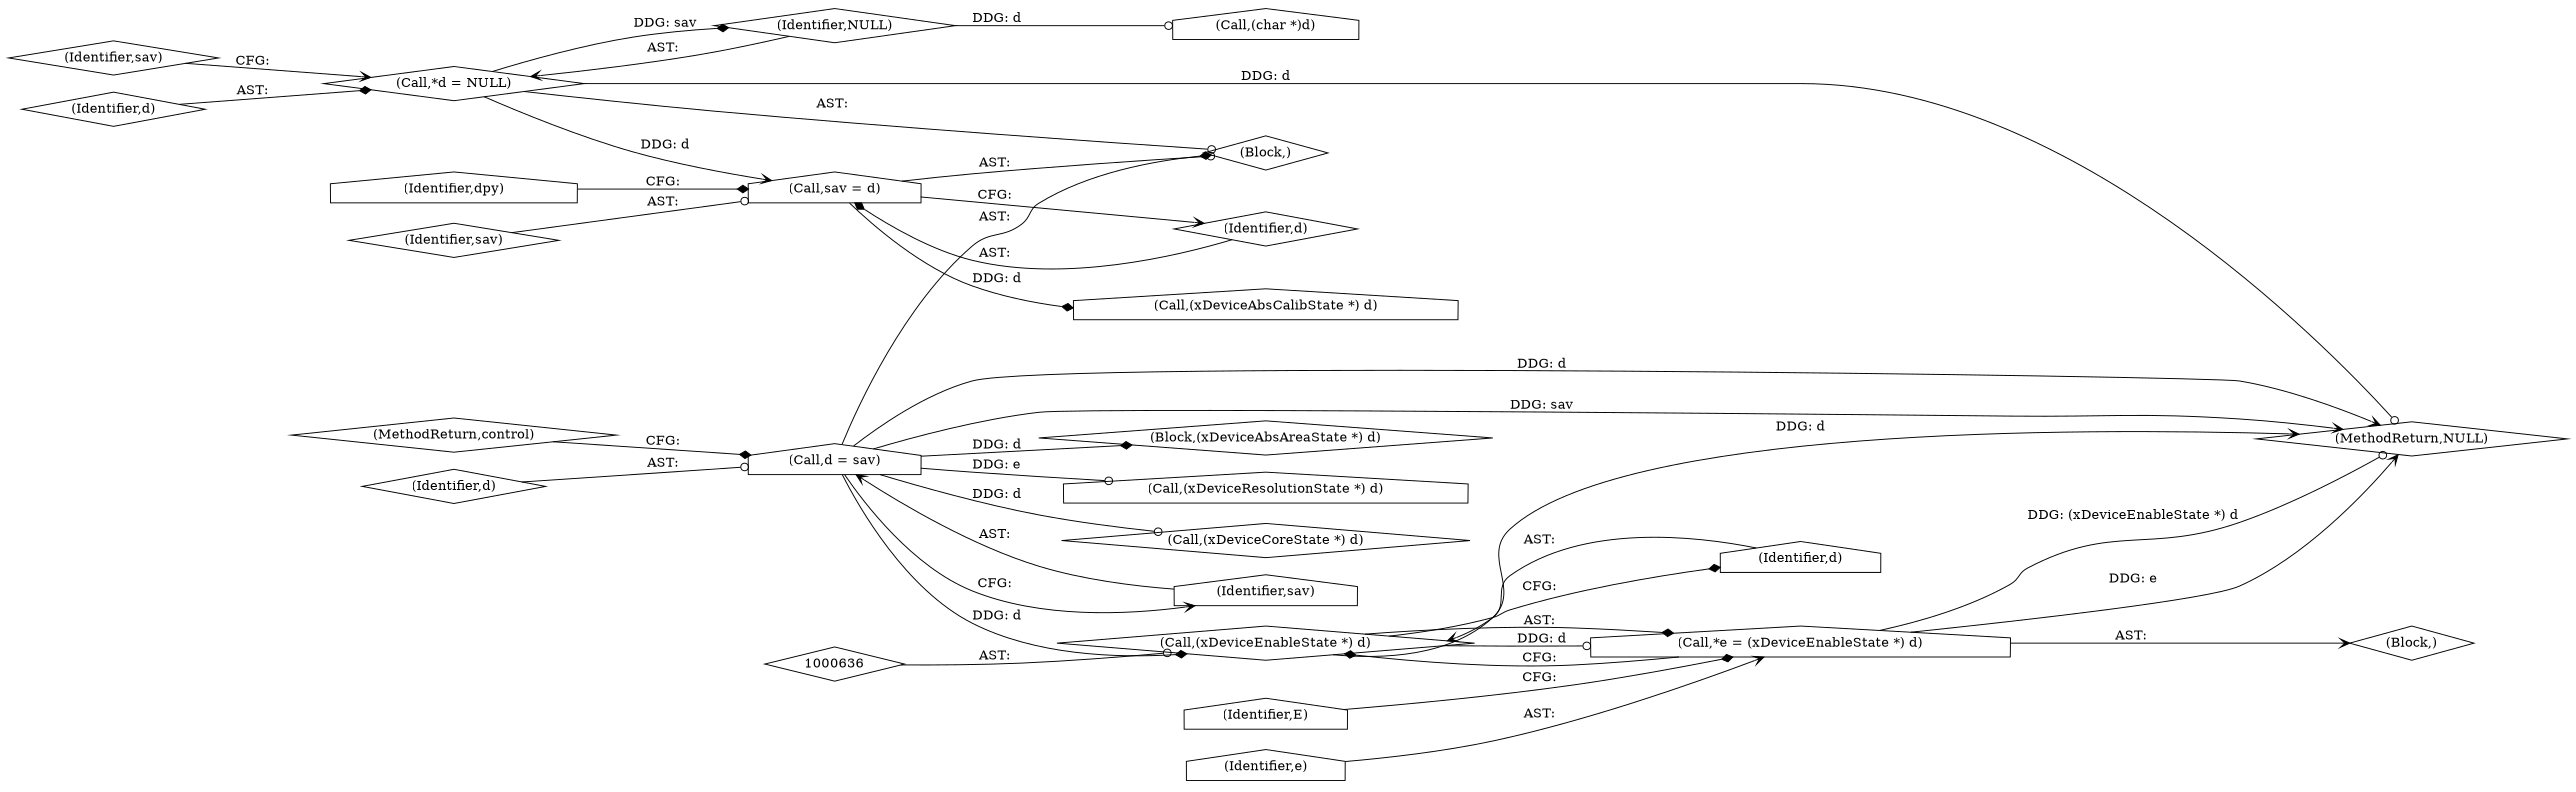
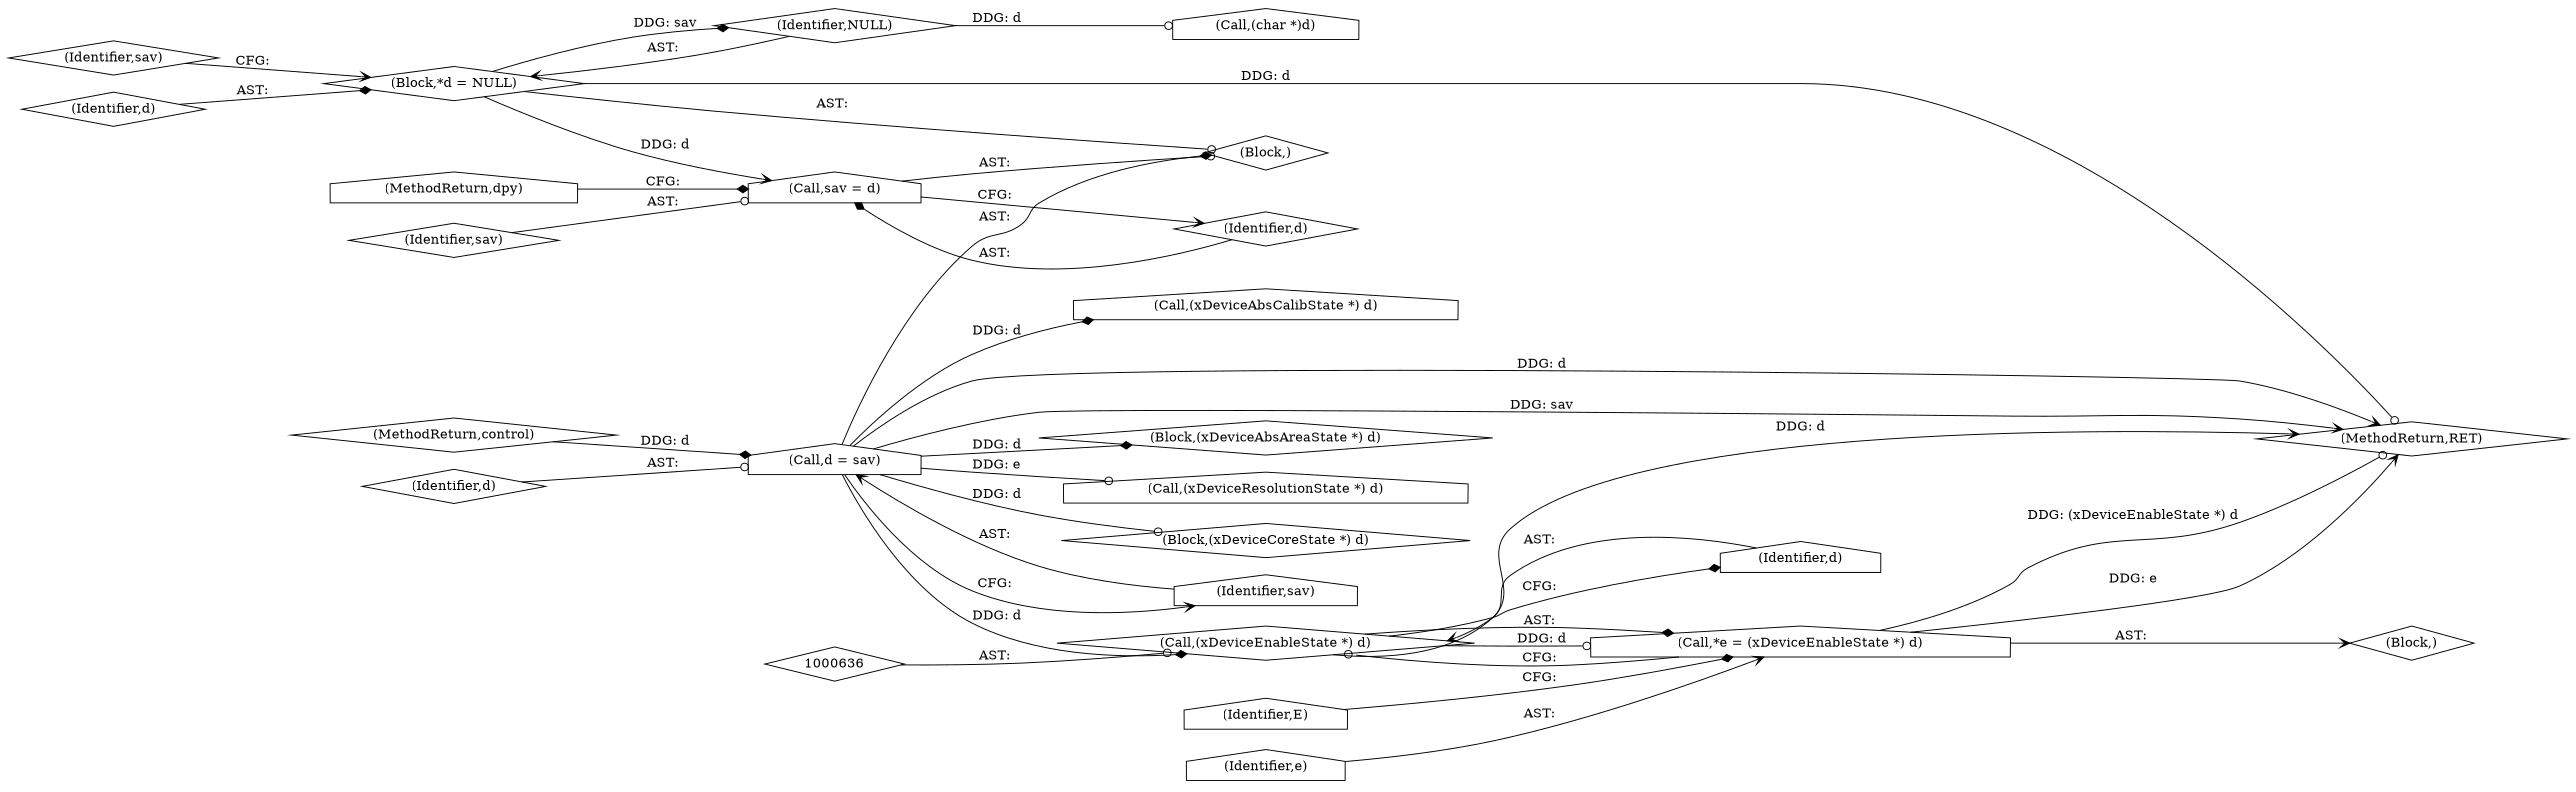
  digraph {
    rankdir=LR
    node [shape=diamond]
    edge [arrowhead=diamond]
    n1 [label="(Call,(xDeviceEnableState *) d)"]
    n2 [label="(Call,*e = (xDeviceEnableState *) d)" shape=house]
    n3 [label="(Identifier,d)" shape=house]
-   n4 [label="(MethodReturn,NULL)"]
+   n4 [label="(MethodReturn,RET)"]
    n5 [label="(Block,)"]
    n6 [label="(Call,d = sav)" shape=house]
    n7 [label="(Block,(xDeviceAbsAreaState *) d)"]
    n8 [label="(Call,(xDeviceResolutionState *) d)" shape=house]
-   n9 [label="(Call,(xDeviceCoreState *) d)"]
+   n9 [label="(Block,(xDeviceCoreState *) d)"]
    n10 [label="(Identifier,sav)" shape=house]
    n11 [label="(Call,(xDeviceAbsCalibState *) d)" shape=house]
    n12 [label="(Block,)"]
    n13 [label="(Call,sav = d)" shape=house]
    n14 [label="(Identifier,d)"]
-   n15 [label="(Call,*d = NULL)"]
+   n15 [label="(Block,*d = NULL)"]
    n16 [label="(Identifier,NULL)"]
    n17 [label="(Call,(char *)d)" shape=house]
    n18 [label="(Identifier,d)"]
    n19 [label="(Identifier,sav)"]
-   n20 [label="(Identifier,dpy)" shape=house]
+   n20 [label="(MethodReturn,dpy)" shape=house]
    n21 [label="(Identifier,d)"]
    n22 [label="(Identifier,sav)"]
    n23 [label="(Identifier,e)" shape=house]
    n24 [label="(MethodReturn,control)"]
    n25 [label="(Identifier,E)" shape=house]
    1000636
    n1 -> n2 [label="AST: "]
    n1 -> n2 [arrowhead=odot label="DDG: d"]
    n1 -> n3 [label="CFG: "]
    n1 -> n4 [arrowhead=vee label="DDG: d"]
-   n2 -> n1 [label="CFG: "]
+   n2 -> n1 [arrowhead=odot label="CFG: "]
    n2 -> n4 [arrowhead=odot label="DDG: (xDeviceEnableState *) d"]
    n2 -> n4 [arrowhead=vee label="DDG: e"]
    n2 -> n5 [arrowhead=vee label="AST: "]
    n3 -> n1 [arrowhead=vee label="AST: "]
    n6 -> n1 [label="DDG: d"]
    n6 -> n4 [arrowhead=vee label="DDG: d"]
    n6 -> n4 [arrowhead=vee label="DDG: sav"]
    n6 -> n7 [label="DDG: d"]
    n6 -> n8 [arrowhead=odot label="DDG: e"]
    n6 -> n9 [arrowhead=odot label="DDG: d"]
    n6 -> n10 [arrowhead=vee label="CFG: "]
-   n13 -> n11 [label="DDG: d"]
+   n6 -> n11 [label="DDG: d"]
    n6 -> n12 [label="AST: "]
    n10 -> n6 [arrowhead=vee label="AST: "]
    n13 -> n12 [arrowhead=odot label="AST: "]
    n13 -> n14 [arrowhead=vee label="CFG: "]
    n14 -> n13 [label="AST: "]
    n15 -> n4 [arrowhead=odot label="DDG: d"]
    n15 -> n12 [arrowhead=odot label="AST: "]
    n15 -> n13 [arrowhead=vee label="DDG: d"]
    n15 -> n16 [label="DDG: sav"]
    n16 -> n15 [arrowhead=vee label="AST: "]
    n16 -> n17 [arrowhead=odot label="DDG: d"]
    n18 -> n6 [arrowhead=odot label="AST: "]
    n19 -> n15 [arrowhead=vee label="CFG: "]
    n20 -> n13 [label="CFG: "]
    n21 -> n15 [label="AST: "]
    n22 -> n13 [arrowhead=odot label="AST: "]
    n23 -> n2 [arrowhead=vee label="AST: "]
-   n24 -> n6 [label="CFG: "]
+   n24 -> n6 [label="DDG: d"]
    n25 -> n2 [label="CFG: "]
    1000636 -> n1 [arrowhead=odot label="AST: "]
  }
